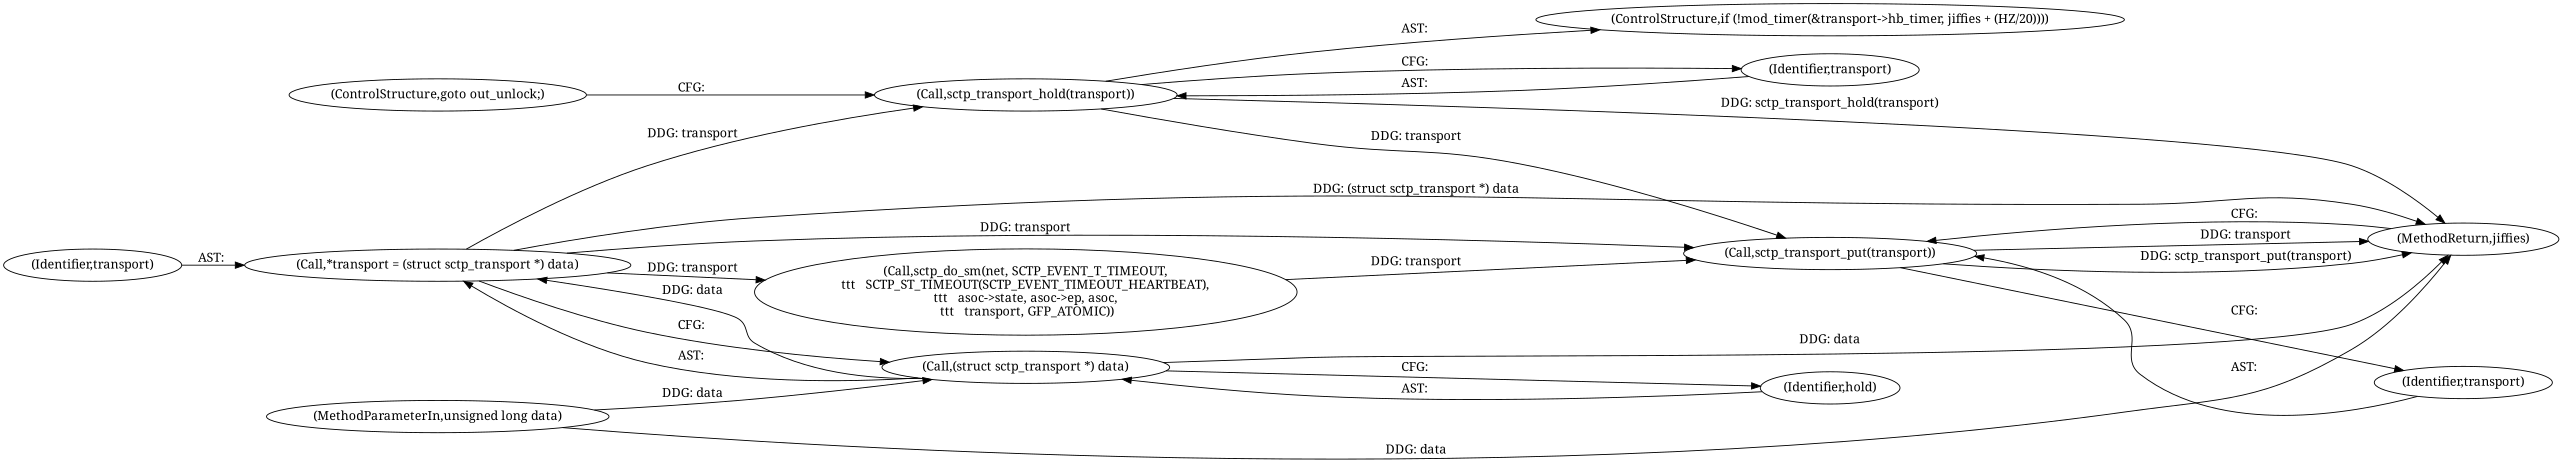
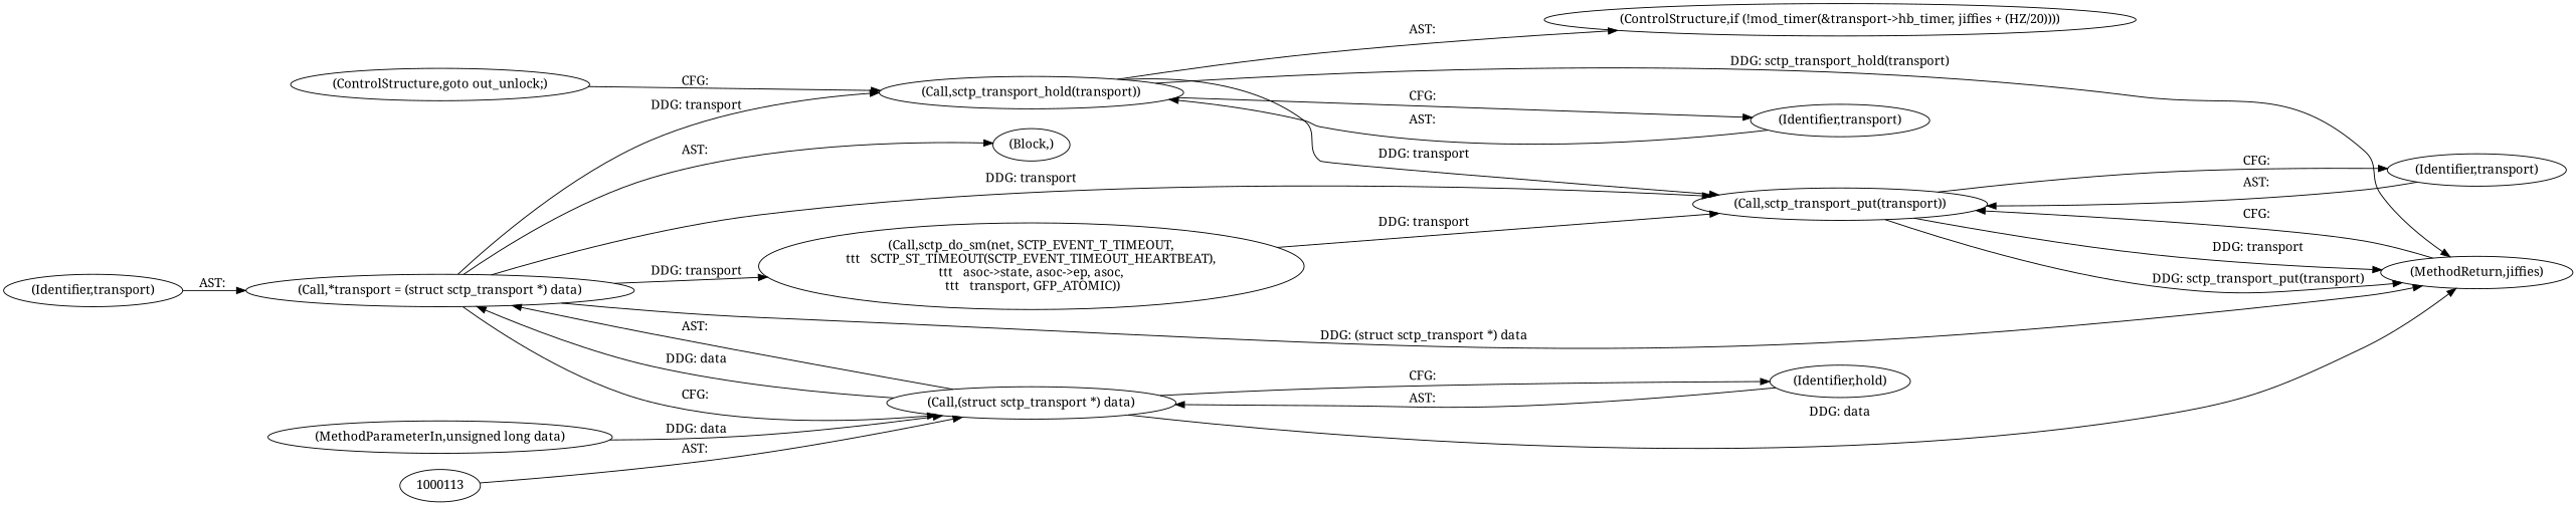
  digraph {
    fontname="Noto Serif"
    rankdir=LR
    node [fontname="Noto Serif"]
    edge [fontname="Noto Serif"]
    n1 [label="(Call,sctp_transport_hold(transport))"]
    n2 [label="(Call,sctp_transport_put(transport))"]
    n3 [label="(MethodReturn,jiffies)"]
    n4 [label="(Identifier,transport)"]
    n5 [label="(ControlStructure,if (!mod_timer(&transport->hb_timer, jiffies + (HZ/20))))"]
    n6 [label="(Identifier,transport)"]
    n7 [label="(Call,*transport = (struct sctp_transport *) data)"]
    n8 [label="(Call,(struct sctp_transport *) data)"]
    n9 [label="(Call,sctp_do_sm(net, SCTP_EVENT_T_TIMEOUT,\n\t\t\t   SCTP_ST_TIMEOUT(SCTP_EVENT_TIMEOUT_HEARTBEAT),\n\t\t\t   asoc->state, asoc->ep, asoc,\n \t\t\t   transport, GFP_ATOMIC))"]
+   n10 [label="(Block,)"]
    n11 [label="(Identifier,hold)"]
    n12 [label="(MethodParameterIn,unsigned long data)"]
    n13 [label="(ControlStructure,goto out_unlock;)"]
    n14 [label="(Identifier,transport)"]
+   1000113
    n1 -> n2 [label="DDG: transport"]
    n1 -> n3 [label="DDG: sctp_transport_hold(transport)"]
    n1 -> n4 [label="CFG: "]
    n1 -> n5 [label="AST: "]
    n2 -> n3 [label="DDG: transport"]
    n2 -> n3 [label="DDG: sctp_transport_put(transport)"]
    n2 -> n6 [label="CFG: "]
    n3 -> n2 [label="CFG: "]
    n4 -> n1 [label="AST: "]
    n6 -> n2 [label="AST: "]
    n7 -> n1 [label="DDG: transport"]
    n7 -> n2 [label="DDG: transport"]
    n7 -> n3 [label="DDG: (struct sctp_transport *) data"]
    n7 -> n8 [label="CFG: "]
    n7 -> n9 [label="DDG: transport"]
+   n7 -> n10 [label="AST: "]
    n8 -> n3 [label="DDG: data"]
    n8 -> n7 [label="AST: "]
    n8 -> n7 [label="DDG: data"]
    n8 -> n11 [label="CFG: "]
    n9 -> n2 [label="DDG: transport"]
    n11 -> n8 [label="AST: "]
-   n12 -> n3 [label="DDG: data"]
    n12 -> n8 [label="DDG: data"]
    n13 -> n1 [label="CFG: "]
    n14 -> n7 [label="AST: "]
+   1000113 -> n8 [label="AST: "]
  }
